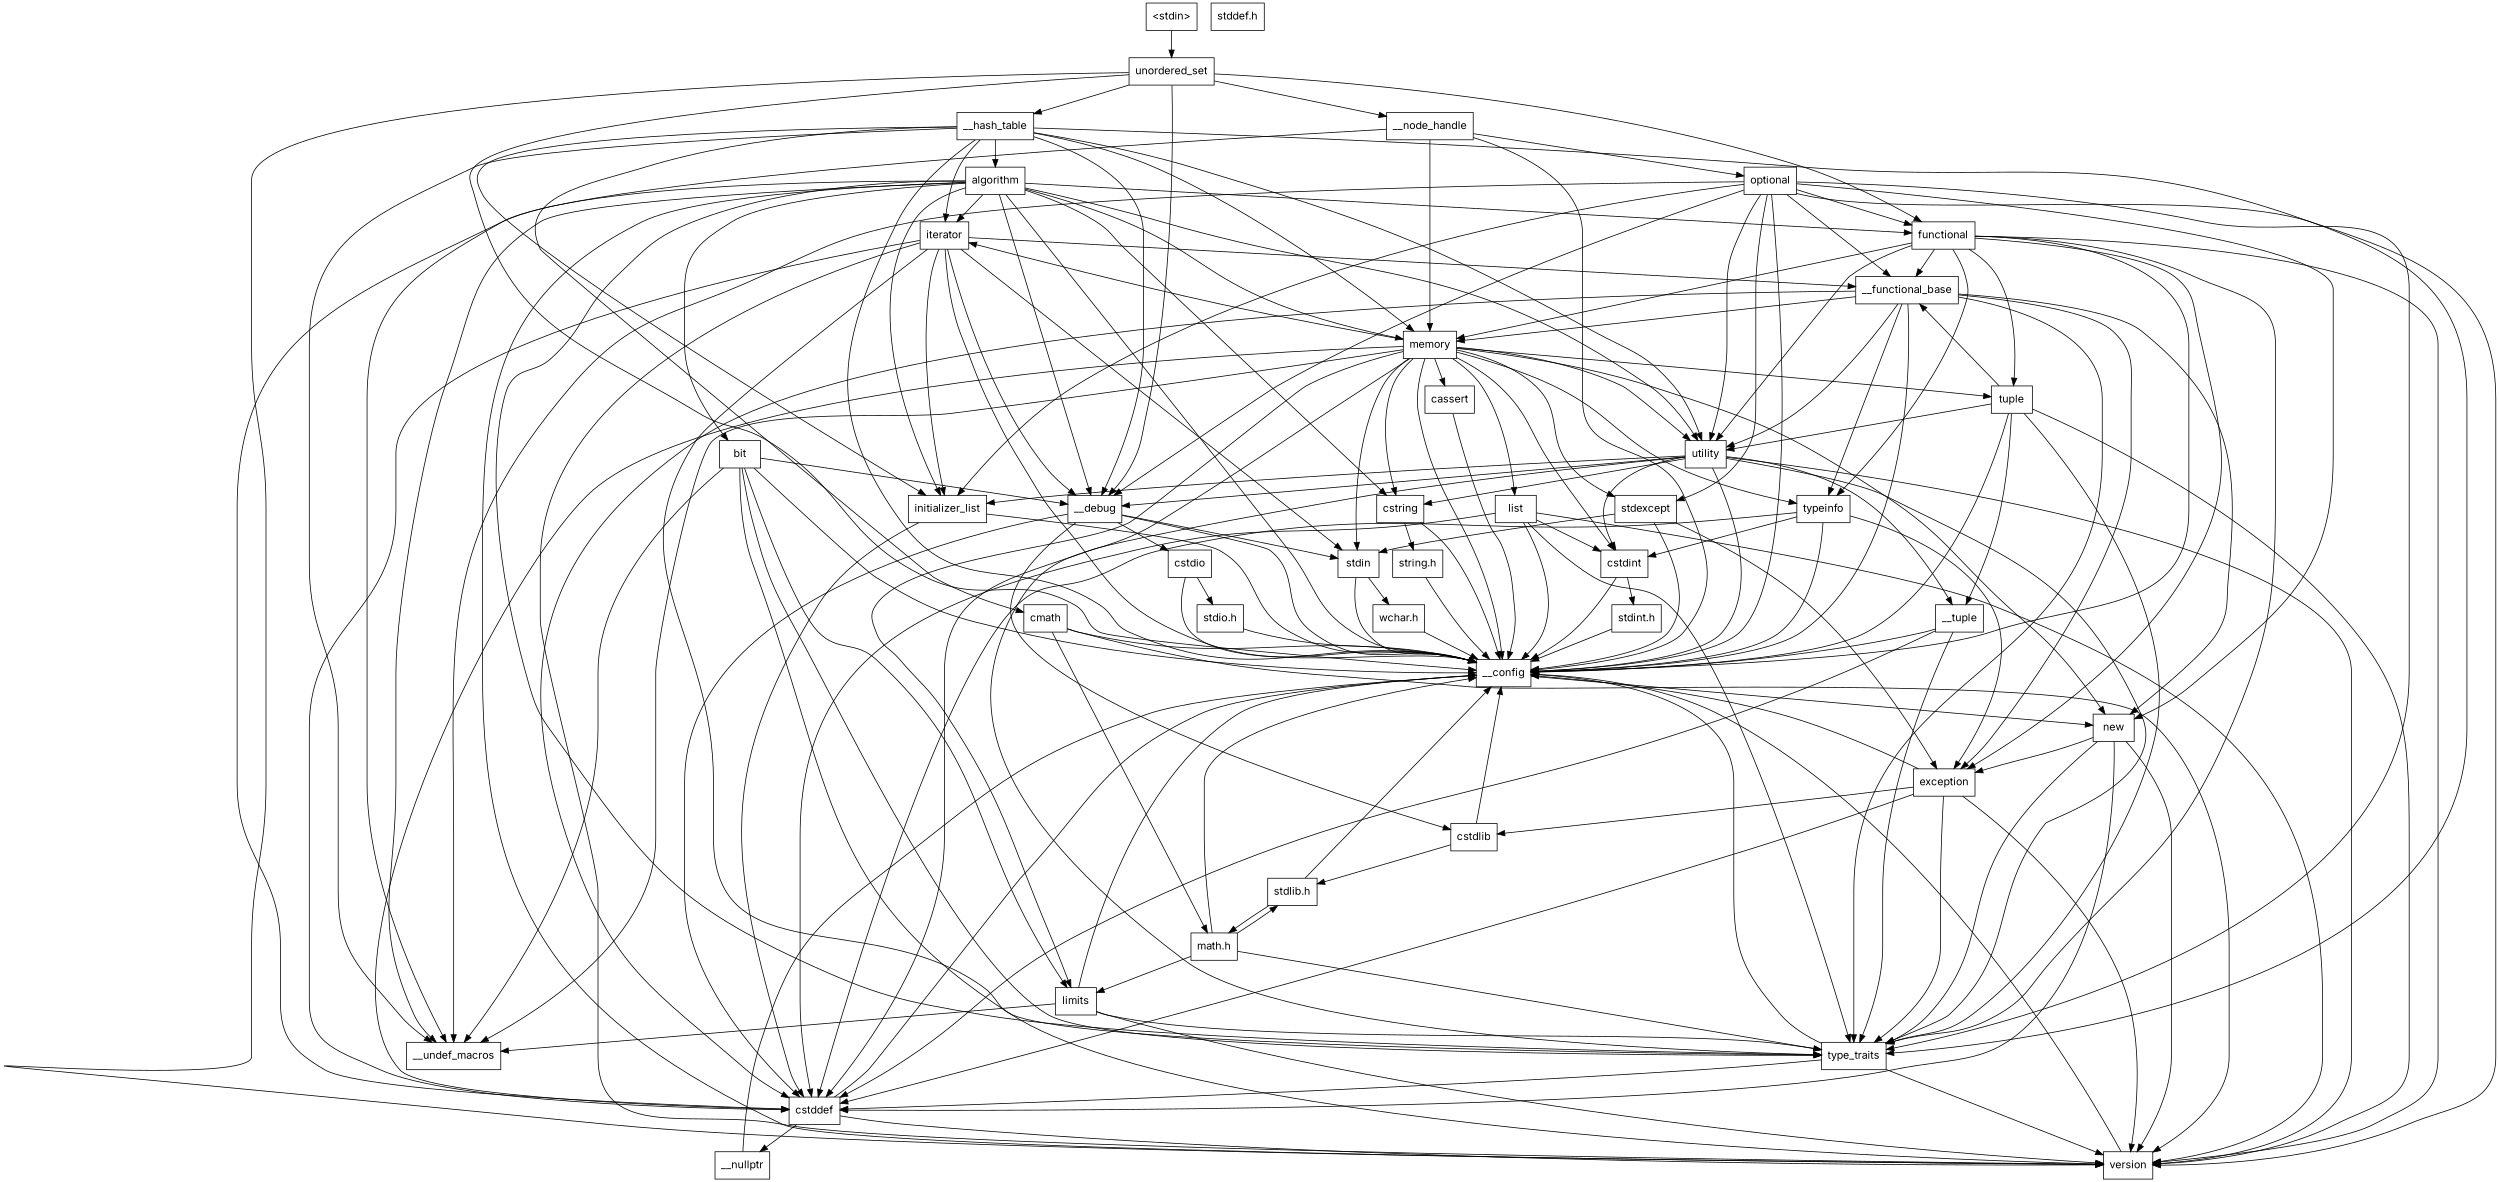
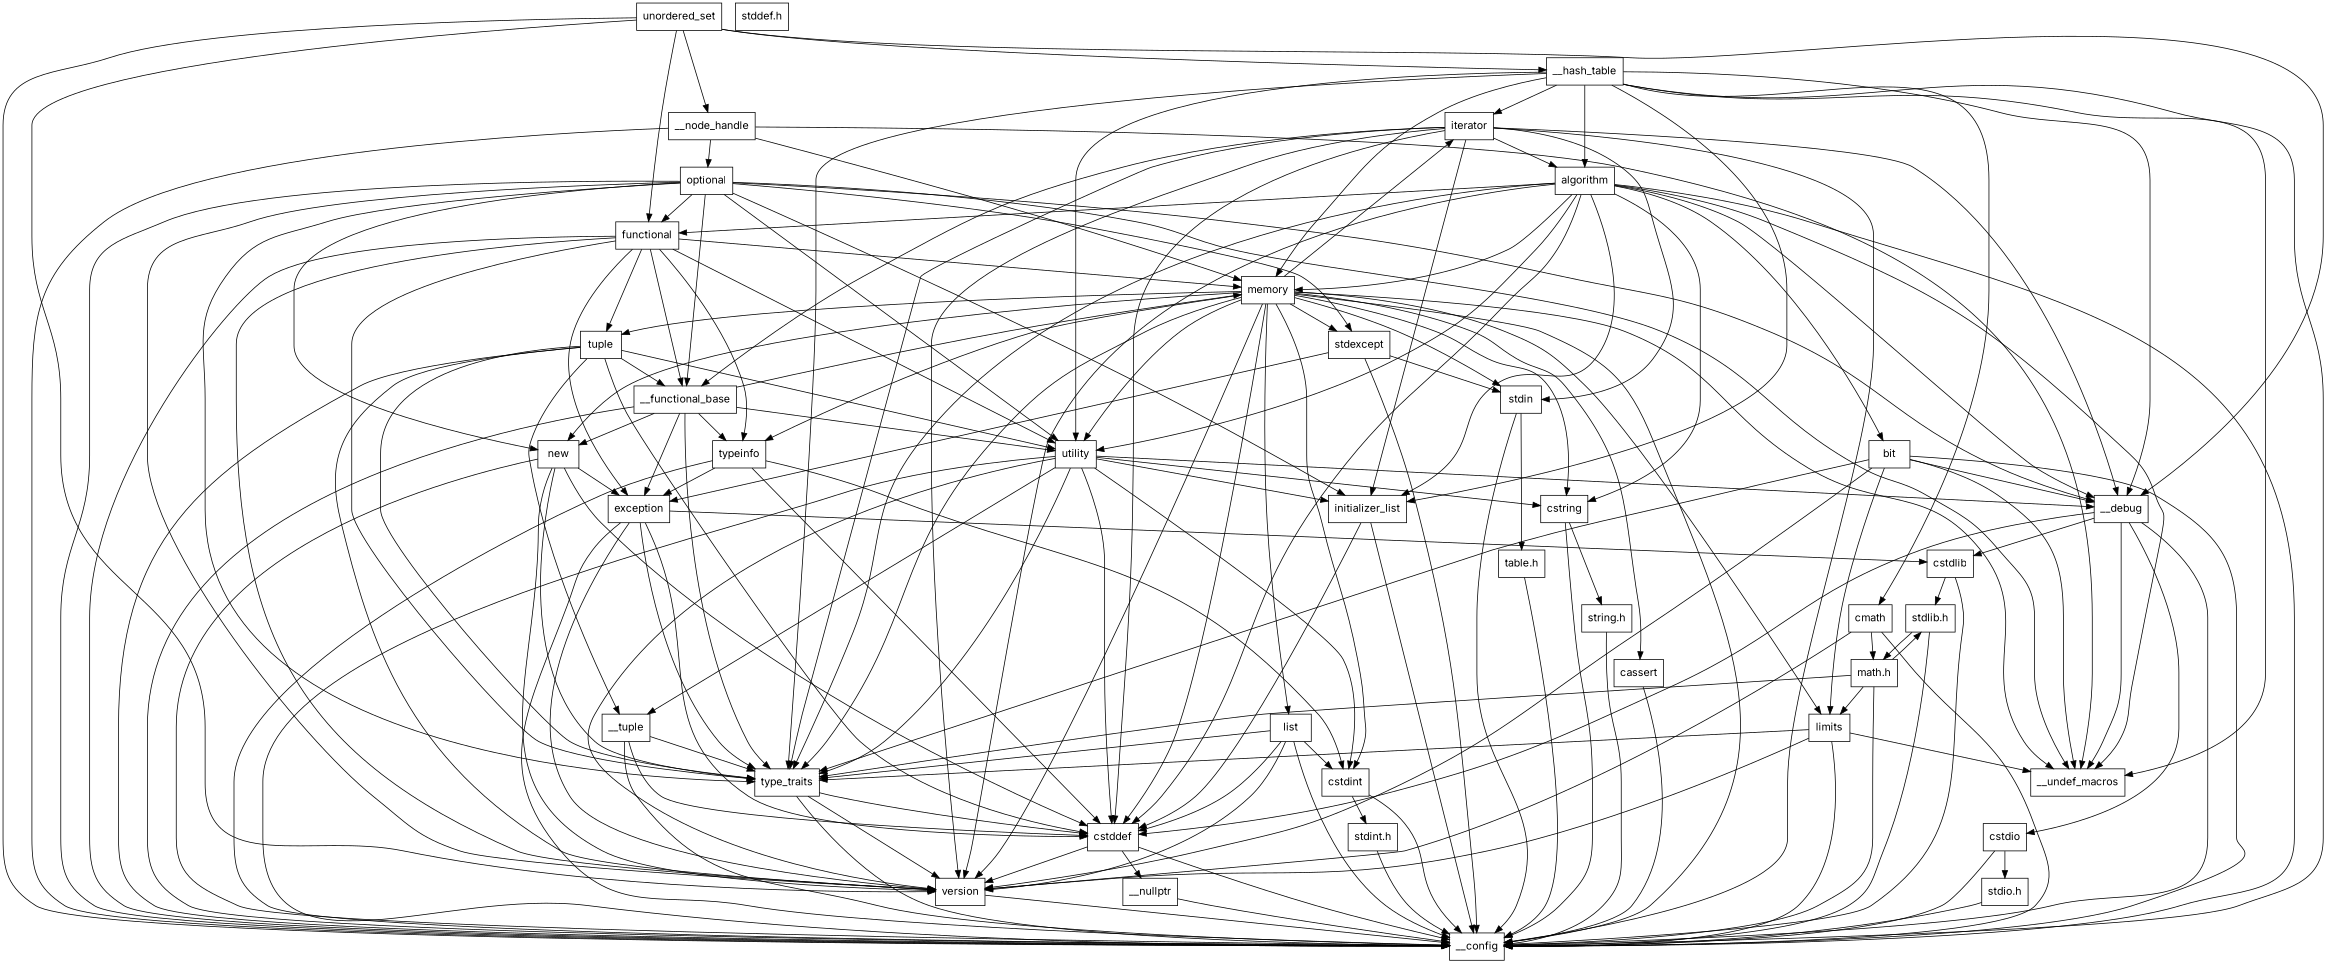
  digraph {
    fontname=Inter
    node [fontname=Inter shape=box]
    edge [fontname=Inter]
-   n1 [label="\<stdin\>"]
    n2 [label=unordered_set]
    n3 [label=__hash_table]
    n4 [label=functional]
    n5 [label=__node_handle]
    n6 [label=version]
    n7 [label=__config]
    n8 [label=__debug]
    n9 [label=iterator]
    n10 [label=initializer_list]
    n11 [label=type_traits]
    n12 [label=utility]
    n13 [label=algorithm]
    n14 [label=cmath]
    n15 [label=memory]
    n16 [label=__undef_macros]
    n17 [label=__functional_base]
    n18 [label=typeinfo]
    n19 [label=exception]
    n20 [label=tuple]
    n21 [label=optional]
    n22 [label=cstddef]
    n23 [label=stdin]
    n24 [label=cstdlib]
    n25 [label=cstdio]
    n26 [label=new]
    n27 [label=__nullptr]
-   n28 [label="wchar.h"]
+   n28 [label="table.h"]
    n29 [label=cstdint]
    n30 [label=__tuple]
    n31 [label=cstring]
    n32 [label=stdexcept]
    n33 [label=cassert]
    n34 [label=bit]
    n35 [label="math.h"]
    n36 [label=list]
    n37 [label=limits]
    n38 [label="stdint.h"]
    n39 [label="string.h"]
    n40 [label="stdlib.h"]
    n41 [label="stddef.h"]
    n42 [label="stdio.h"]
-   n1 -> n2
    n2 -> n3
    n2 -> n4
    n2 -> n5
    n2 -> n6
    n2 -> n7
    n2 -> n8
    n3 -> n7
    n3 -> n8
    n3 -> n9
    n3 -> n10
    n3 -> n11
    n3 -> n12
    n3 -> n13
    n3 -> n14
    n3 -> n15
    n3 -> n16
    n4 -> n6
    n4 -> n7
    n4 -> n11
    n4 -> n12
    n4 -> n15
    n4 -> n17
    n4 -> n18
    n4 -> n19
    n4 -> n20
    n5 -> n7
    n5 -> n15
    n5 -> n16
    n5 -> n21
    n6 -> n7
    n8 -> n7
    n8 -> n22
-   n8 -> n23
+   n8 -> n16
    n8 -> n24
    n8 -> n25
    n9 -> n6
    n9 -> n7
    n9 -> n8
    n9 -> n10
    n9 -> n11
    n9 -> n17
    n9 -> n22
    n9 -> n23
    n10 -> n7
    n10 -> n22
    n11 -> n6
    n11 -> n7
    n11 -> n22
    n12 -> n6
    n12 -> n7
    n12 -> n8
    n12 -> n10
    n12 -> n11
    n12 -> n22
    n12 -> n29
    n12 -> n30
    n12 -> n31
    n13 -> n4
    n13 -> n6
    n13 -> n7
    n13 -> n8
-   n13 -> n9
+   n9 -> n13
    n13 -> n10
    n13 -> n11
    n13 -> n12
    n13 -> n15
    n13 -> n16
    n13 -> n22
    n13 -> n31
    n13 -> n34
    n14 -> n6
    n14 -> n7
    n14 -> n35
+   n15 -> n6
    n15 -> n7
    n15 -> n9
    n15 -> n11
    n15 -> n12
    n15 -> n16
    n15 -> n18
    n15 -> n20
    n15 -> n22
    n15 -> n23
    n15 -> n26
    n15 -> n29
    n15 -> n31
    n15 -> n32
    n15 -> n33
    n15 -> n36
    n15 -> n37
    n17 -> n7
    n17 -> n11
    n17 -> n12
    n17 -> n15
    n17 -> n18
    n17 -> n19
    n17 -> n26
    n18 -> n7
    n18 -> n19
    n18 -> n22
    n18 -> n29
    n19 -> n6
    n19 -> n7
    n19 -> n11
    n19 -> n22
    n19 -> n24
    n20 -> n6
    n20 -> n7
    n20 -> n11
    n20 -> n12
    n20 -> n17
-   n17 -> n22
+   n20 -> n22
    n20 -> n30
    n21 -> n4
    n21 -> n6
    n21 -> n7
    n21 -> n8
    n21 -> n10
    n21 -> n11
    n21 -> n12
    n21 -> n16
    n21 -> n17
    n21 -> n26
    n21 -> n32
    n22 -> n6
    n22 -> n7
    n22 -> n27
    n23 -> n7
    n23 -> n28
    n24 -> n7
    n24 -> n40
    n25 -> n7
    n25 -> n42
    n26 -> n6
-   n7 -> n26
+   n26 -> n7
    n26 -> n11
    n26 -> n19
    n26 -> n22
    n27 -> n7
    n28 -> n7
    n29 -> n7
    n29 -> n38
    n30 -> n7
    n30 -> n11
    n30 -> n22
    n31 -> n7
    n31 -> n39
    n32 -> n7
    n32 -> n19
    n32 -> n23
    n33 -> n7
    n34 -> n6
    n34 -> n7
    n34 -> n8
    n34 -> n11
    n34 -> n16
    n34 -> n37
    n35 -> n7
    n35 -> n11
    n35 -> n37
    n35 -> n40
    n36 -> n6
    n36 -> n7
    n36 -> n11
    n36 -> n22
    n36 -> n29
    n37 -> n6
    n37 -> n7
    n37 -> n11
    n37 -> n16
    n38 -> n7
    n39 -> n7
    n40 -> n7
    n40 -> n35
    n42 -> n7
  }
